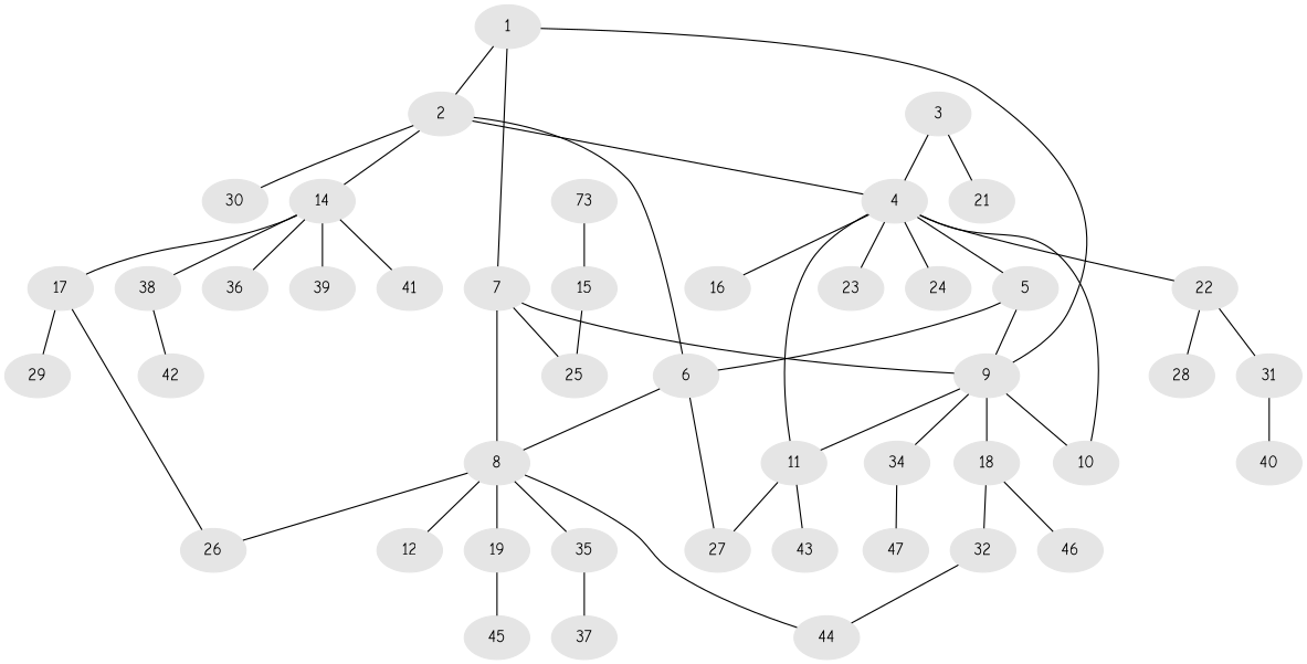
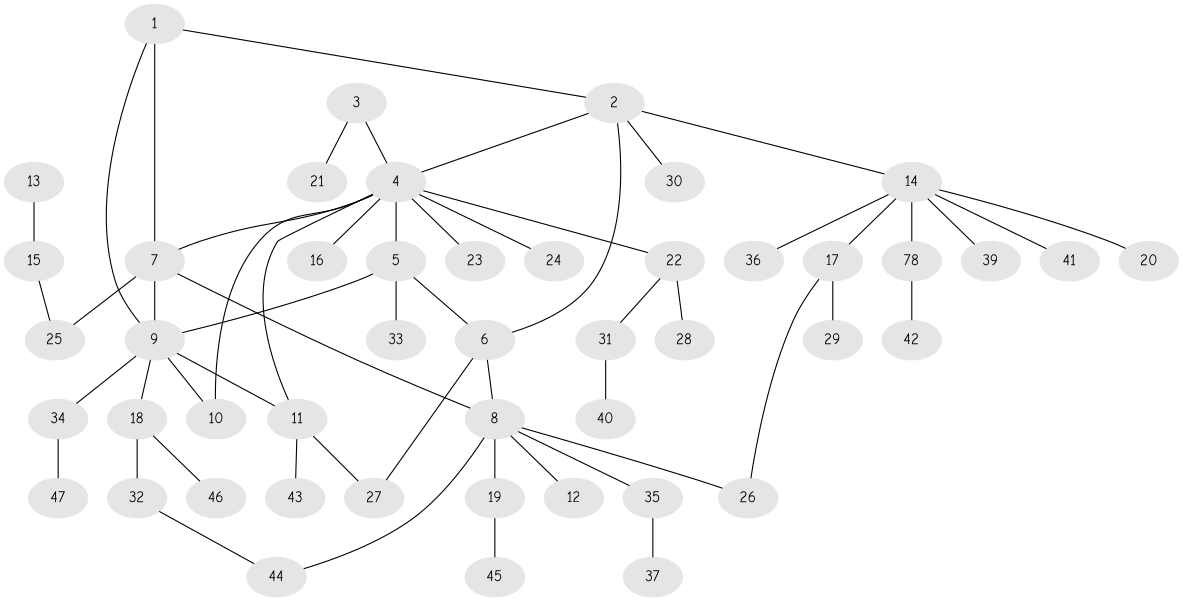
  graph {
    fontname="Comic Neue"
    node [color=gray90 fontname="Comic Neue" style=filled]
    edge [fontname="Comic Neue"]
    1
    2
    7
    9
    4
    6
    14
    30
    8
    25
    10
    11
    18
    34
    5
    16
    22
    23
    24
    27
    17
+   20
    36
-   38
+   38 [label=78]
    39
    41
    3
    21
+   33
    43
    28
    31
    12
    19
    26
    35
    44
-   13 [label=73]
+   13
    15
    45
    37
    32
    46
    47
    29
    42
    40
    1 -- 2
    1 -- 7
    1 -- 9
    2 -- 4
    2 -- 6
    2 -- 14
    2 -- 30
    7 -- 9
    7 -- 8
    7 -- 25
    9 -- 10
    9 -- 11
    9 -- 18
    9 -- 34
+   4 -- 7
    4 -- 10
    4 -- 11
    4 -- 5
    4 -- 16
    4 -- 22
    4 -- 23
    4 -- 24
    6 -- 8
    6 -- 27
    14 -- 17
+   14 -- 20
    14 -- 36
    14 -- 38
    14 -- 39
    14 -- 41
    8 -- 12
    8 -- 19
    8 -- 26
    8 -- 35
    8 -- 44
    11 -- 27
    11 -- 43
    18 -- 32
    18 -- 46
    34 -- 47
    5 -- 9
    5 -- 6
+   5 -- 33
    22 -- 28
    22 -- 31
    17 -- 26
    17 -- 29
    38 -- 42
    3 -- 4
    3 -- 21
    31 -- 40
    19 -- 45
    35 -- 37
    13 -- 15
    15 -- 25
    32 -- 44
  }
